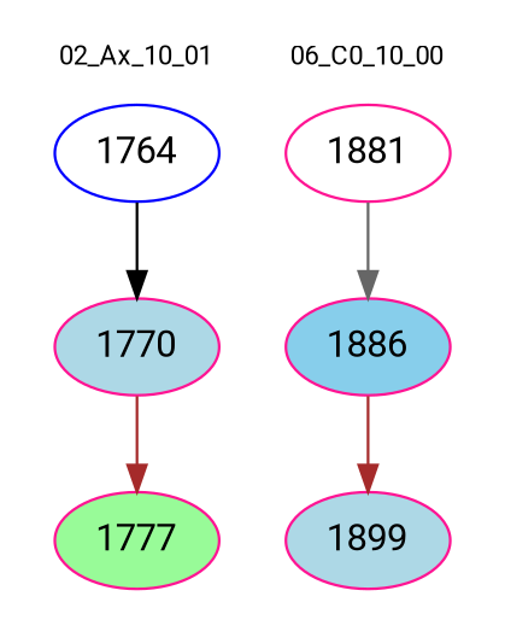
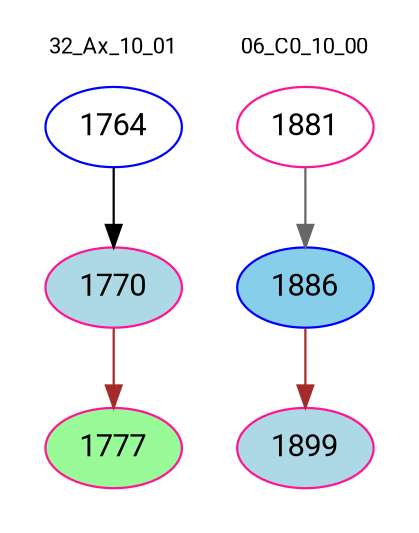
  digraph {
    fontname=Roboto
    node [color=deeppink fillcolor=white fontname=Roboto style=filled]
    edge [color=brown fontname=Roboto]
    n1 [color=blue label=1764]
    n2 [fillcolor=lightblue label=1770]
    n3 [fillcolor=palegreen label=1777]
    n4 [label=1881]
-   n5 [fillcolor=skyblue label=1886]
+   n5 [color=blue fillcolor=skyblue label=1886]
    n6 [fillcolor=lightblue label=1899]
    subgraph cluster_1 {
      color=white
      fontsize=10
-     label="02_Ax_10_01"
+     label="32_Ax_10_01"
      n1
      n2
      n3
    }
    subgraph cluster_2 {
      color=white
      fontsize=10
      label="06_C0_10_00"
      n4
      n5
      n6
    }
    n1 -> n2 [color=black]
    n2 -> n3
    n4 -> n5 [color=gray40]
    n5 -> n6
  }
